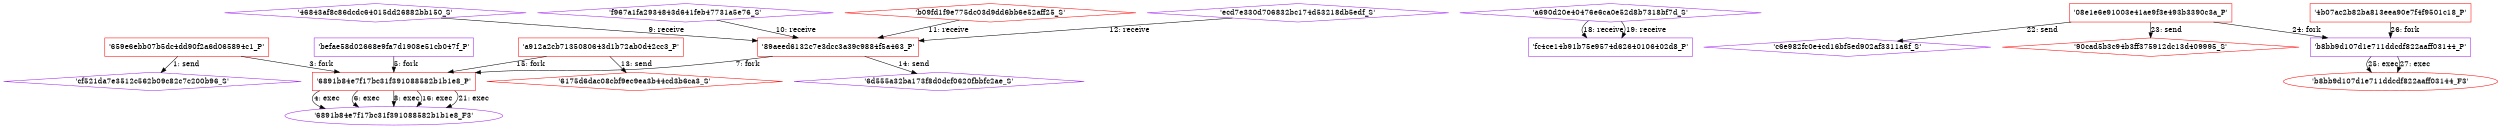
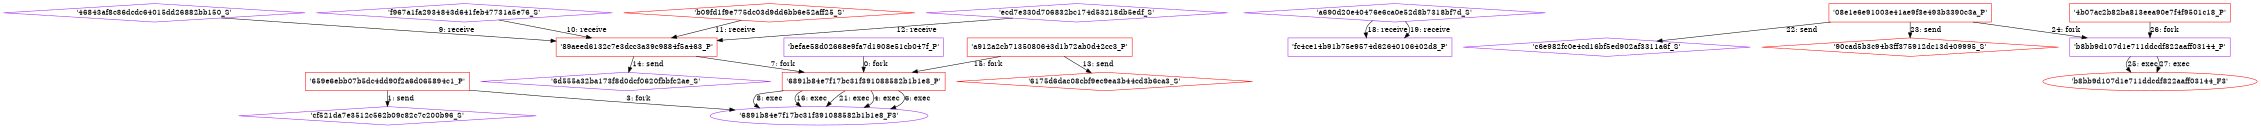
  digraph {
    engine=neato
    fixedsize=false
    fontsize=10
    nodesep=0.3
    rankdir=TB
    ranksep=0
    splines=true
    node [color=purple node_type=Socket shape=diamond]
    "'659e6ebb07b5dc4dd90f2a6d065894c1_P'" [color=red node_type=Process shape=box]
    "'cf521da7e3512c562b09c82c7c200b96_S'"
    "'6891b84e7f17bc31f391088582b1b1e8_P'" [color=red node_type=Process shape=box]
    "'6891b84e7f17bc31f391088582b1b1e8_F3'" [node_type=File shape=ellipse]
    "'befae58d02668e9fa7d1908e51cb047f_P'" [node_type=Process shape=box]
    "'89aeed6132c7e3dcc3a39c9884f5a463_P'" [color=red node_type=Process shape=box]
    "'6d555a32ba173f8d0dcf0620fbbfc2ae_S'"
    "'6175d6dac08cbf9ec9ea3b44cd3b6ca3_S'" [color=red]
    "'46843af8c86dcdc64015dd26882bb150_S'"
    "'fc4ce14b91b75e9574d62640106402d8_P'" [node_type=Process shape=box]
    "'f967a1fa2934843d641feb47731a5e76_S'"
    "'b09fd1f9e775dc03d9dd6bb6e52aff25_S'" [color=red]
    "'ecd7e330d706832bc174d53218db5edf_S'"
    "'a912a2cb7135080643d1b72ab0d42cc3_P'" [color=red node_type=Process shape=box]
    "'a690d20e40476e6ca0e52d8b7318bf7d_S'"
    "'08e1e6e91003e41ae9f3e493b3390c3a_P'" [color=red node_type=Process shape=box]
    "'c6e982fc0e4cd16bf5ed902af3311a6f_S'"
    "'90cad5b3c94b3ff375912dc13d409995_S'" [color=red]
    "'b8bb9d107d1e711ddcdf822aaff03144_P'" [node_type=Process shape=box]
    "'b8bb9d107d1e711ddcdf822aaff03144_F3'" [color=red node_type=File shape=ellipse]
    "'4b07ac2b82ba813eea90e7f4f9501c18_P'" [color=red node_type=Process shape=box]
    "'659e6ebb07b5dc4dd90f2a6d065894c1_P'" -> "'cf521da7e3512c562b09c82c7c200b96_S'" [label="1: send"]
-   "'659e6ebb07b5dc4dd90f2a6d065894c1_P'" -> "'6891b84e7f17bc31f391088582b1b1e8_P'" [label="3: fork"]
+   "'659e6ebb07b5dc4dd90f2a6d065894c1_P'" -> "'6891b84e7f17bc31f391088582b1b1e8_F3'" [label="3: fork"]
    "'6891b84e7f17bc31f391088582b1b1e8_P'" -> "'6891b84e7f17bc31f391088582b1b1e8_F3'" [label="4: exec"]
    "'6891b84e7f17bc31f391088582b1b1e8_P'" -> "'6891b84e7f17bc31f391088582b1b1e8_F3'" [label="6: exec"]
    "'6891b84e7f17bc31f391088582b1b1e8_P'" -> "'6891b84e7f17bc31f391088582b1b1e8_F3'" [label="8: exec"]
    "'6891b84e7f17bc31f391088582b1b1e8_P'" -> "'6891b84e7f17bc31f391088582b1b1e8_F3'" [label="16: exec"]
    "'6891b84e7f17bc31f391088582b1b1e8_P'" -> "'6891b84e7f17bc31f391088582b1b1e8_F3'" [label="21: exec"]
-   "'befae58d02668e9fa7d1908e51cb047f_P'" -> "'6891b84e7f17bc31f391088582b1b1e8_P'" [label="5: fork"]
+   "'befae58d02668e9fa7d1908e51cb047f_P'" -> "'6891b84e7f17bc31f391088582b1b1e8_P'" [label="0: fork"]
    "'89aeed6132c7e3dcc3a39c9884f5a463_P'" -> "'6891b84e7f17bc31f391088582b1b1e8_P'" [label="7: fork"]
    "'89aeed6132c7e3dcc3a39c9884f5a463_P'" -> "'6d555a32ba173f8d0dcf0620fbbfc2ae_S'" [label="14: send"]
    "'46843af8c86dcdc64015dd26882bb150_S'" -> "'89aeed6132c7e3dcc3a39c9884f5a463_P'" [label="9: receive"]
    "'f967a1fa2934843d641feb47731a5e76_S'" -> "'89aeed6132c7e3dcc3a39c9884f5a463_P'" [label="10: receive"]
    "'b09fd1f9e775dc03d9dd6bb6e52aff25_S'" -> "'89aeed6132c7e3dcc3a39c9884f5a463_P'" [label="11: receive"]
    "'ecd7e330d706832bc174d53218db5edf_S'" -> "'89aeed6132c7e3dcc3a39c9884f5a463_P'" [label="12: receive"]
    "'a912a2cb7135080643d1b72ab0d42cc3_P'" -> "'6891b84e7f17bc31f391088582b1b1e8_P'" [label="15: fork"]
    "'a912a2cb7135080643d1b72ab0d42cc3_P'" -> "'6175d6dac08cbf9ec9ea3b44cd3b6ca3_S'" [label="13: send"]
    "'a690d20e40476e6ca0e52d8b7318bf7d_S'" -> "'fc4ce14b91b75e9574d62640106402d8_P'" [label="18: receive"]
    "'a690d20e40476e6ca0e52d8b7318bf7d_S'" -> "'fc4ce14b91b75e9574d62640106402d8_P'" [label="19: receive"]
    "'08e1e6e91003e41ae9f3e493b3390c3a_P'" -> "'c6e982fc0e4cd16bf5ed902af3311a6f_S'" [label="22: send"]
    "'08e1e6e91003e41ae9f3e493b3390c3a_P'" -> "'90cad5b3c94b3ff375912dc13d409995_S'" [label="23: send"]
    "'08e1e6e91003e41ae9f3e493b3390c3a_P'" -> "'b8bb9d107d1e711ddcdf822aaff03144_P'" [label="24: fork"]
    "'b8bb9d107d1e711ddcdf822aaff03144_P'" -> "'b8bb9d107d1e711ddcdf822aaff03144_F3'" [label="25: exec"]
    "'b8bb9d107d1e711ddcdf822aaff03144_P'" -> "'b8bb9d107d1e711ddcdf822aaff03144_F3'" [label="27: exec"]
    "'4b07ac2b82ba813eea90e7f4f9501c18_P'" -> "'b8bb9d107d1e711ddcdf822aaff03144_P'" [label="26: fork"]
  }
